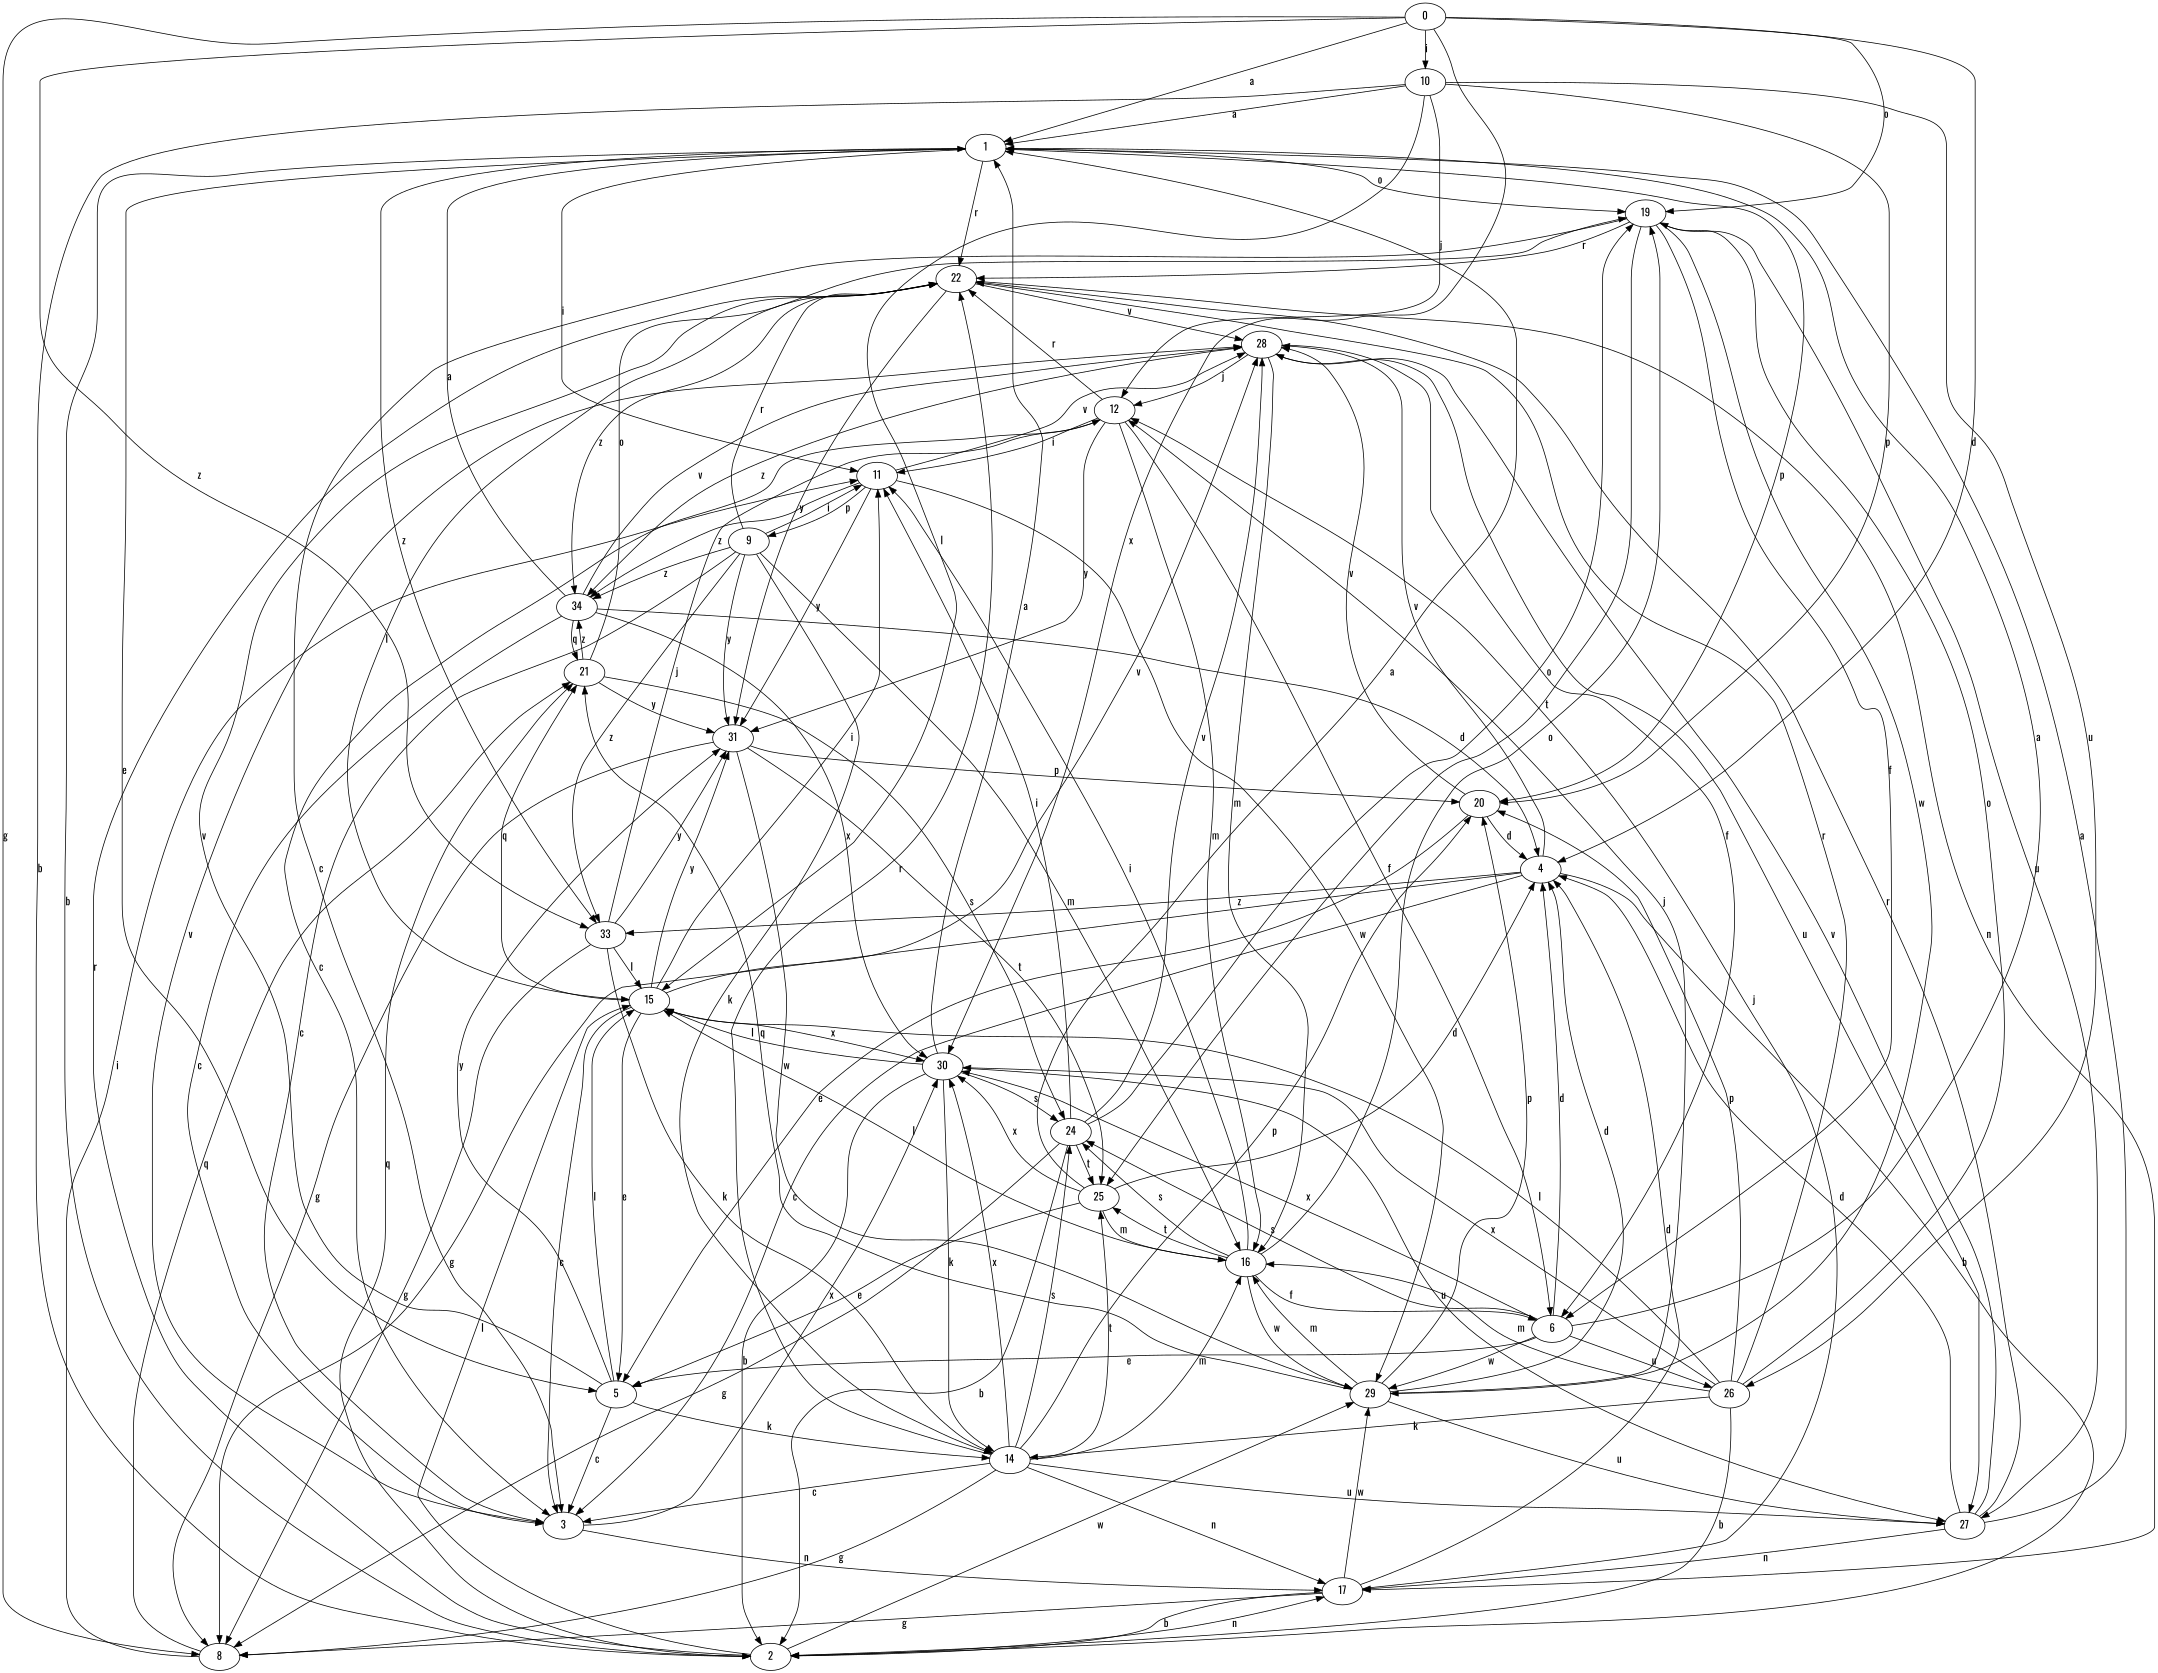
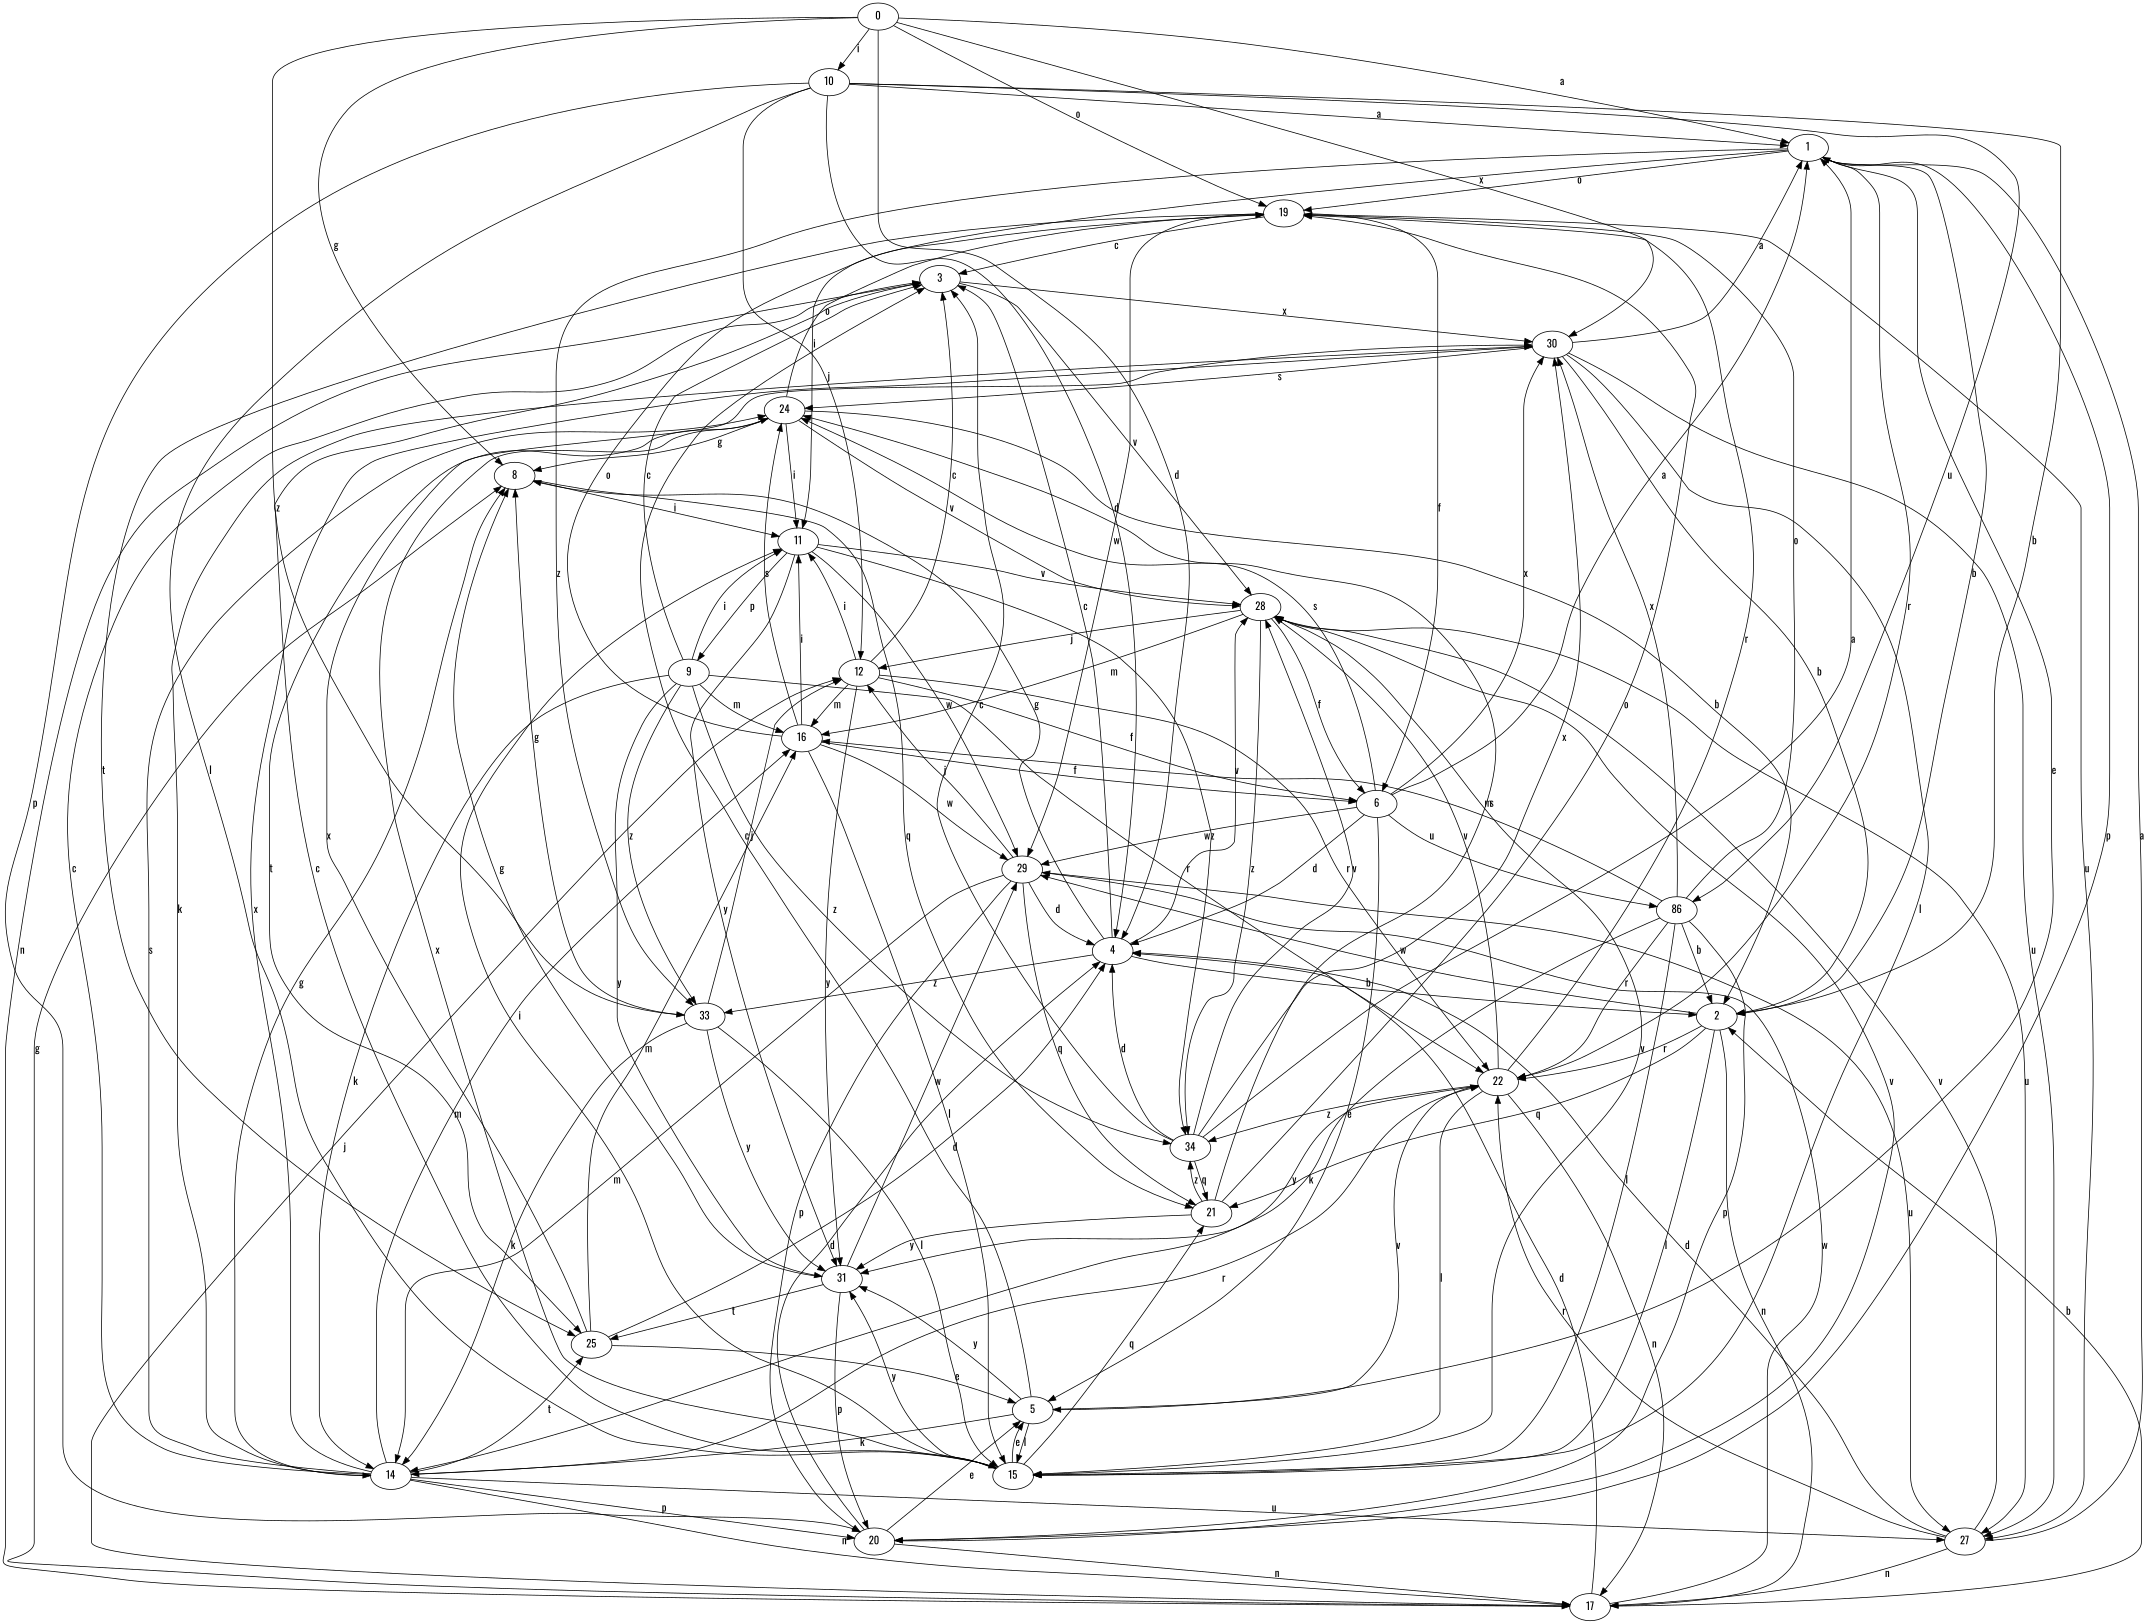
  strict digraph {
    fontname=Oswald
    node [fontname=Oswald]
    edge [fontname=Oswald]
    0
    1
    4
    8
    10
    19
    30
    33
    2
    5
    11
    20
    22
    3
    28
    21
    15
-   26
+   26 [label=86]
    12
    29
    6
    25
    27
    14
    24
    31
    17
    9
    34
    16
    0 -> 1 [label=a]
    0 -> 4 [label=d]
    0 -> 8 [label=g]
    0 -> 10 [label=i]
    0 -> 19 [label=o]
    0 -> 30 [label=x]
    0 -> 33 [label=z]
    1 -> 19 [label=o]
    1 -> 33 [label=z]
    1 -> 2 [label=b]
    1 -> 5 [label=e]
    1 -> 11 [label=i]
    1 -> 20 [label=p]
    1 -> 22 [label=r]
    4 -> 8 [label=g]
    4 -> 33 [label=z]
    4 -> 2 [label=b]
    4 -> 3 [label=c]
    4 -> 28 [label=v]
    8 -> 11 [label=i]
    8 -> 21 [label=q]
    10 -> 1 [label=a]
+   10 -> 4 [label=d]
    10 -> 2 [label=b]
    10 -> 20 [label=p]
    10 -> 15 [label=l]
    10 -> 26 [label=u]
    10 -> 12 [label=j]
-   19 -> 22 [label=r]
+   22 -> 19 [label=r]
    19 -> 3 [label=c]
    19 -> 29 [label=w]
    19 -> 6 [label=f]
    19 -> 25 [label=t]
    19 -> 27 [label=u]
    30 -> 1 [label=a]
    30 -> 2 [label=b]
    30 -> 15 [label=l]
    30 -> 27 [label=u]
    30 -> 14 [label=k]
    30 -> 24 [label=s]
    33 -> 8 [label=g]
    33 -> 15 [label=l]
    33 -> 12 [label=j]
    33 -> 14 [label=k]
    33 -> 31 [label=y]
    2 -> 22 [label=r]
    2 -> 21 [label=q]
    2 -> 15 [label=l]
    2 -> 29 [label=w]
    2 -> 17 [label=n]
    5 -> 22 [label=v]
    5 -> 3 [label=c]
    5 -> 15 [label=l]
    5 -> 14 [label=k]
    5 -> 31 [label=y]
    11 -> 28 [label=v]
    11 -> 29 [label=w]
    11 -> 31 [label=y]
    11 -> 9 [label=p]
    11 -> 34 [label=z]
    20 -> 4 [label=d]
    20 -> 5 [label=e]
    20 -> 28 [label=v]
+   20 -> 17 [label=n]
    22 -> 28 [label=v]
    22 -> 15 [label=l]
    22 -> 31 [label=y]
    22 -> 17 [label=n]
    22 -> 34 [label=z]
    3 -> 30 [label=x]
    3 -> 28 [label=v]
    3 -> 17 [label=n]
    28 -> 12 [label=j]
    28 -> 6 [label=f]
    28 -> 27 [label=u]
    28 -> 34 [label=z]
    28 -> 16 [label=m]
    21 -> 19 [label=o]
    21 -> 24 [label=s]
    21 -> 31 [label=y]
    21 -> 34 [label=z]
-   15 -> 30 [label=x]
+   15 -> 24 [label=x]
    15 -> 5 [label=e]
    15 -> 11 [label=i]
    15 -> 3 [label=c]
    15 -> 28 [label=v]
    15 -> 21 [label=q]
    15 -> 31 [label=y]
    26 -> 19 [label=o]
    26 -> 30 [label=x]
    26 -> 2 [label=b]
    26 -> 20 [label=p]
    26 -> 22 [label=r]
    26 -> 15 [label=l]
    26 -> 14 [label=k]
    26 -> 16 [label=m]
    12 -> 11 [label=i]
    12 -> 22 [label=r]
    12 -> 3 [label=c]
    12 -> 6 [label=f]
    12 -> 31 [label=y]
    12 -> 16 [label=m]
    29 -> 4 [label=d]
    29 -> 20 [label=p]
    29 -> 21 [label=q]
    29 -> 12 [label=j]
    29 -> 27 [label=u]
-   29 -> 16 [label=m]
+   29 -> 14 [label=m]
    6 -> 1 [label=a]
    6 -> 4 [label=d]
    6 -> 30 [label=x]
    6 -> 5 [label=e]
    6 -> 26 [label=u]
    6 -> 29 [label=w]
    6 -> 24 [label=s]
-   25 -> 1 [label=a]
    25 -> 4 [label=d]
    25 -> 30 [label=x]
    25 -> 5 [label=e]
    25 -> 16 [label=m]
    27 -> 1 [label=a]
    27 -> 4 [label=d]
    27 -> 22 [label=r]
    27 -> 28 [label=v]
    27 -> 17 [label=n]
    14 -> 8 [label=g]
    14 -> 30 [label=x]
    14 -> 20 [label=p]
    14 -> 22 [label=r]
    14 -> 3 [label=c]
    14 -> 25 [label=t]
    14 -> 27 [label=u]
    14 -> 24 [label=s]
    14 -> 17 [label=n]
    14 -> 16 [label=m]
    24 -> 8 [label=g]
    24 -> 19 [label=o]
    24 -> 2 [label=b]
    24 -> 11 [label=i]
    24 -> 28 [label=v]
    24 -> 25 [label=t]
    31 -> 8 [label=g]
    31 -> 20 [label=p]
    31 -> 29 [label=w]
    31 -> 25 [label=t]
    17 -> 4 [label=d]
    17 -> 8 [label=g]
    17 -> 2 [label=b]
    17 -> 12 [label=j]
    17 -> 29 [label=w]
    9 -> 33 [label=z]
    9 -> 11 [label=i]
    9 -> 22 [label=r]
    9 -> 3 [label=c]
    9 -> 14 [label=k]
    9 -> 31 [label=y]
    9 -> 34 [label=z]
    9 -> 16 [label=m]
    34 -> 1 [label=a]
    34 -> 4 [label=d]
    34 -> 30 [label=x]
    34 -> 3 [label=c]
    34 -> 28 [label=v]
    34 -> 21 [label=q]
    16 -> 19 [label=o]
    16 -> 11 [label=i]
    16 -> 15 [label=l]
    16 -> 29 [label=w]
    16 -> 6 [label=f]
-   16 -> 25 [label=t]
    16 -> 24 [label=s]
  }
